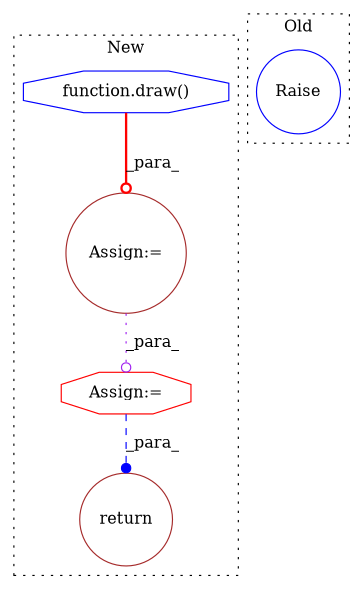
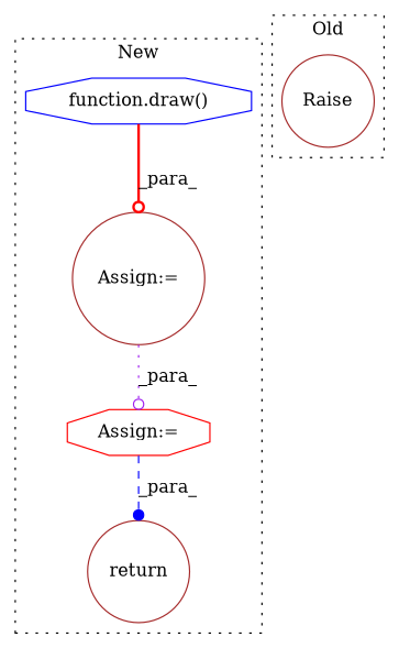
  digraph {
    node [a=68 l=3 shape=circle color=blue]
    edge [arrowhead=odot]
    n1 [a=75 l="5,1" label="function.draw()" s="2430,2480" shape=octagon]
    n2 [label="Assign:=" s=2487 shape=octagon color=red]
    n3 [label="Assign:=" s=2427 color=brown]
    n4 [a=93 l=7 label=return s=2544 color=brown]
-   n5 [a=91 l=6 label=Raise s=1472]
+   n5 [a=91 l=6 label=Raise s=1472 color=brown]
    subgraph cluster_1 {
      label=New
      style=dotted
      n1
      n2
      n3
      n4
    }
    subgraph cluster_2 {
      label=Old
      style=dotted
      n5
    }
    n1 -> n3 [label=_para_ color=red style=bold]
    n2 -> n4 [label=_para_ color=blue style=dashed arrowhead=dot]
    n3 -> n2 [label=_para_ color=purple style=dotted]
  }
